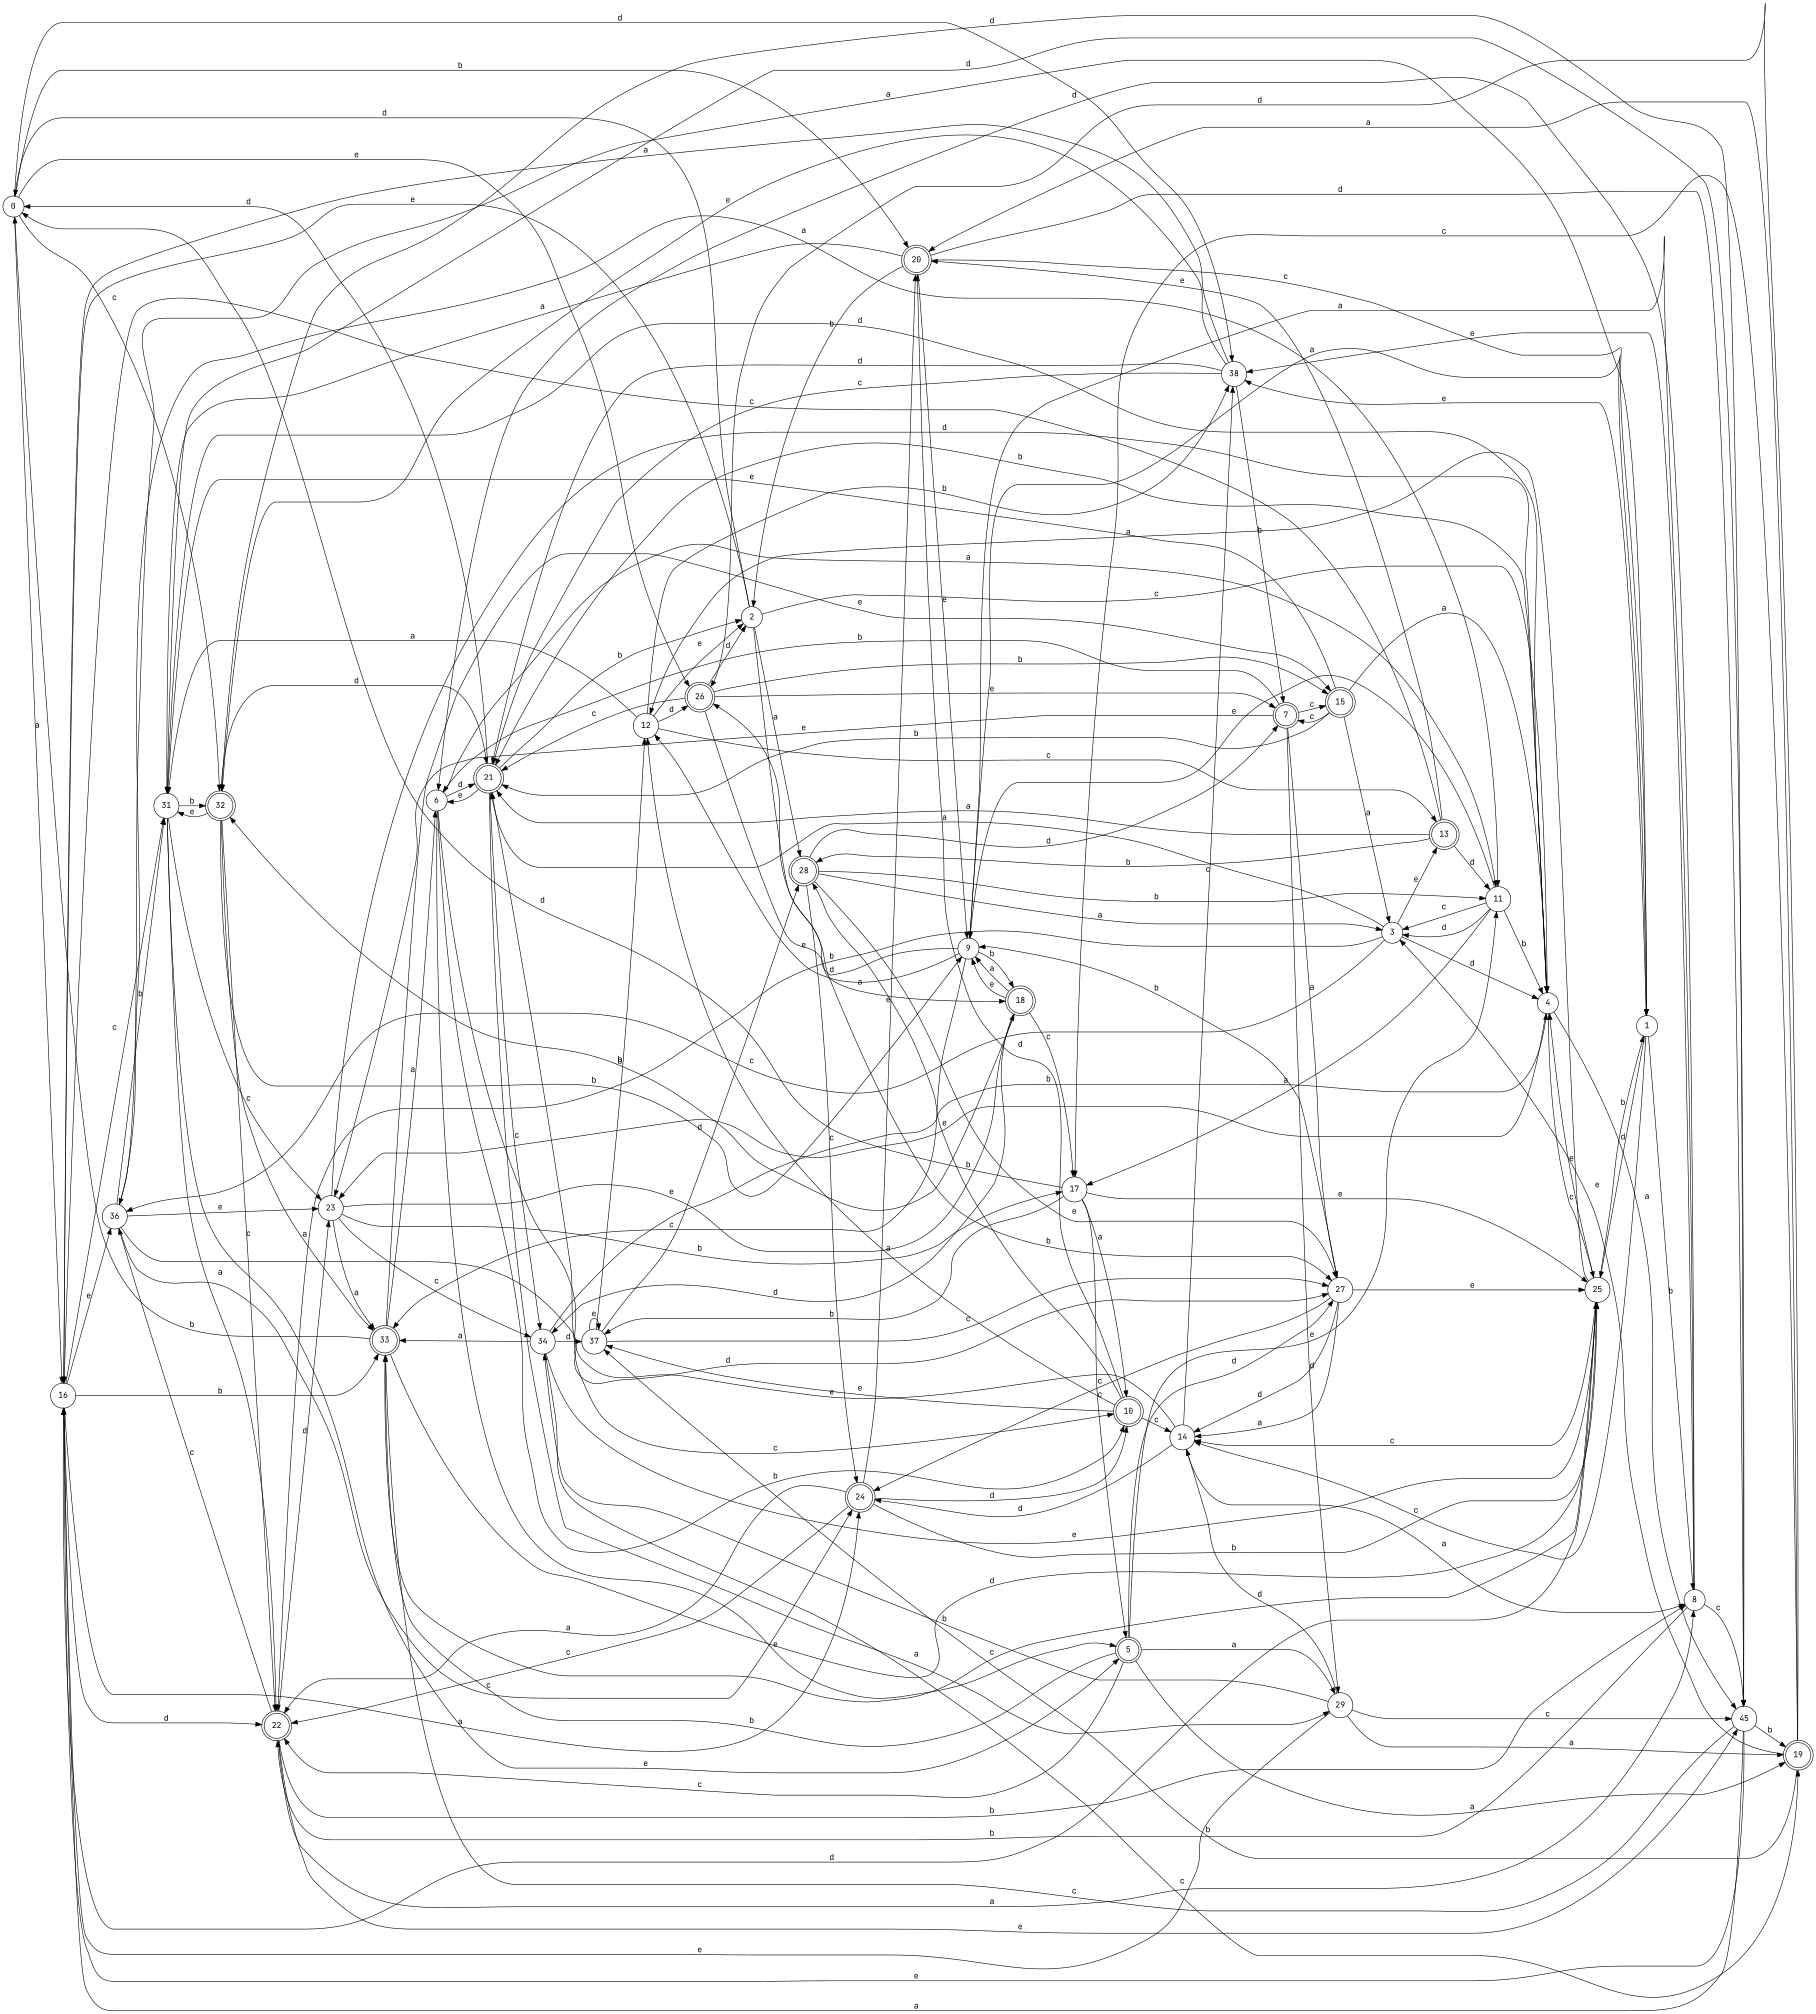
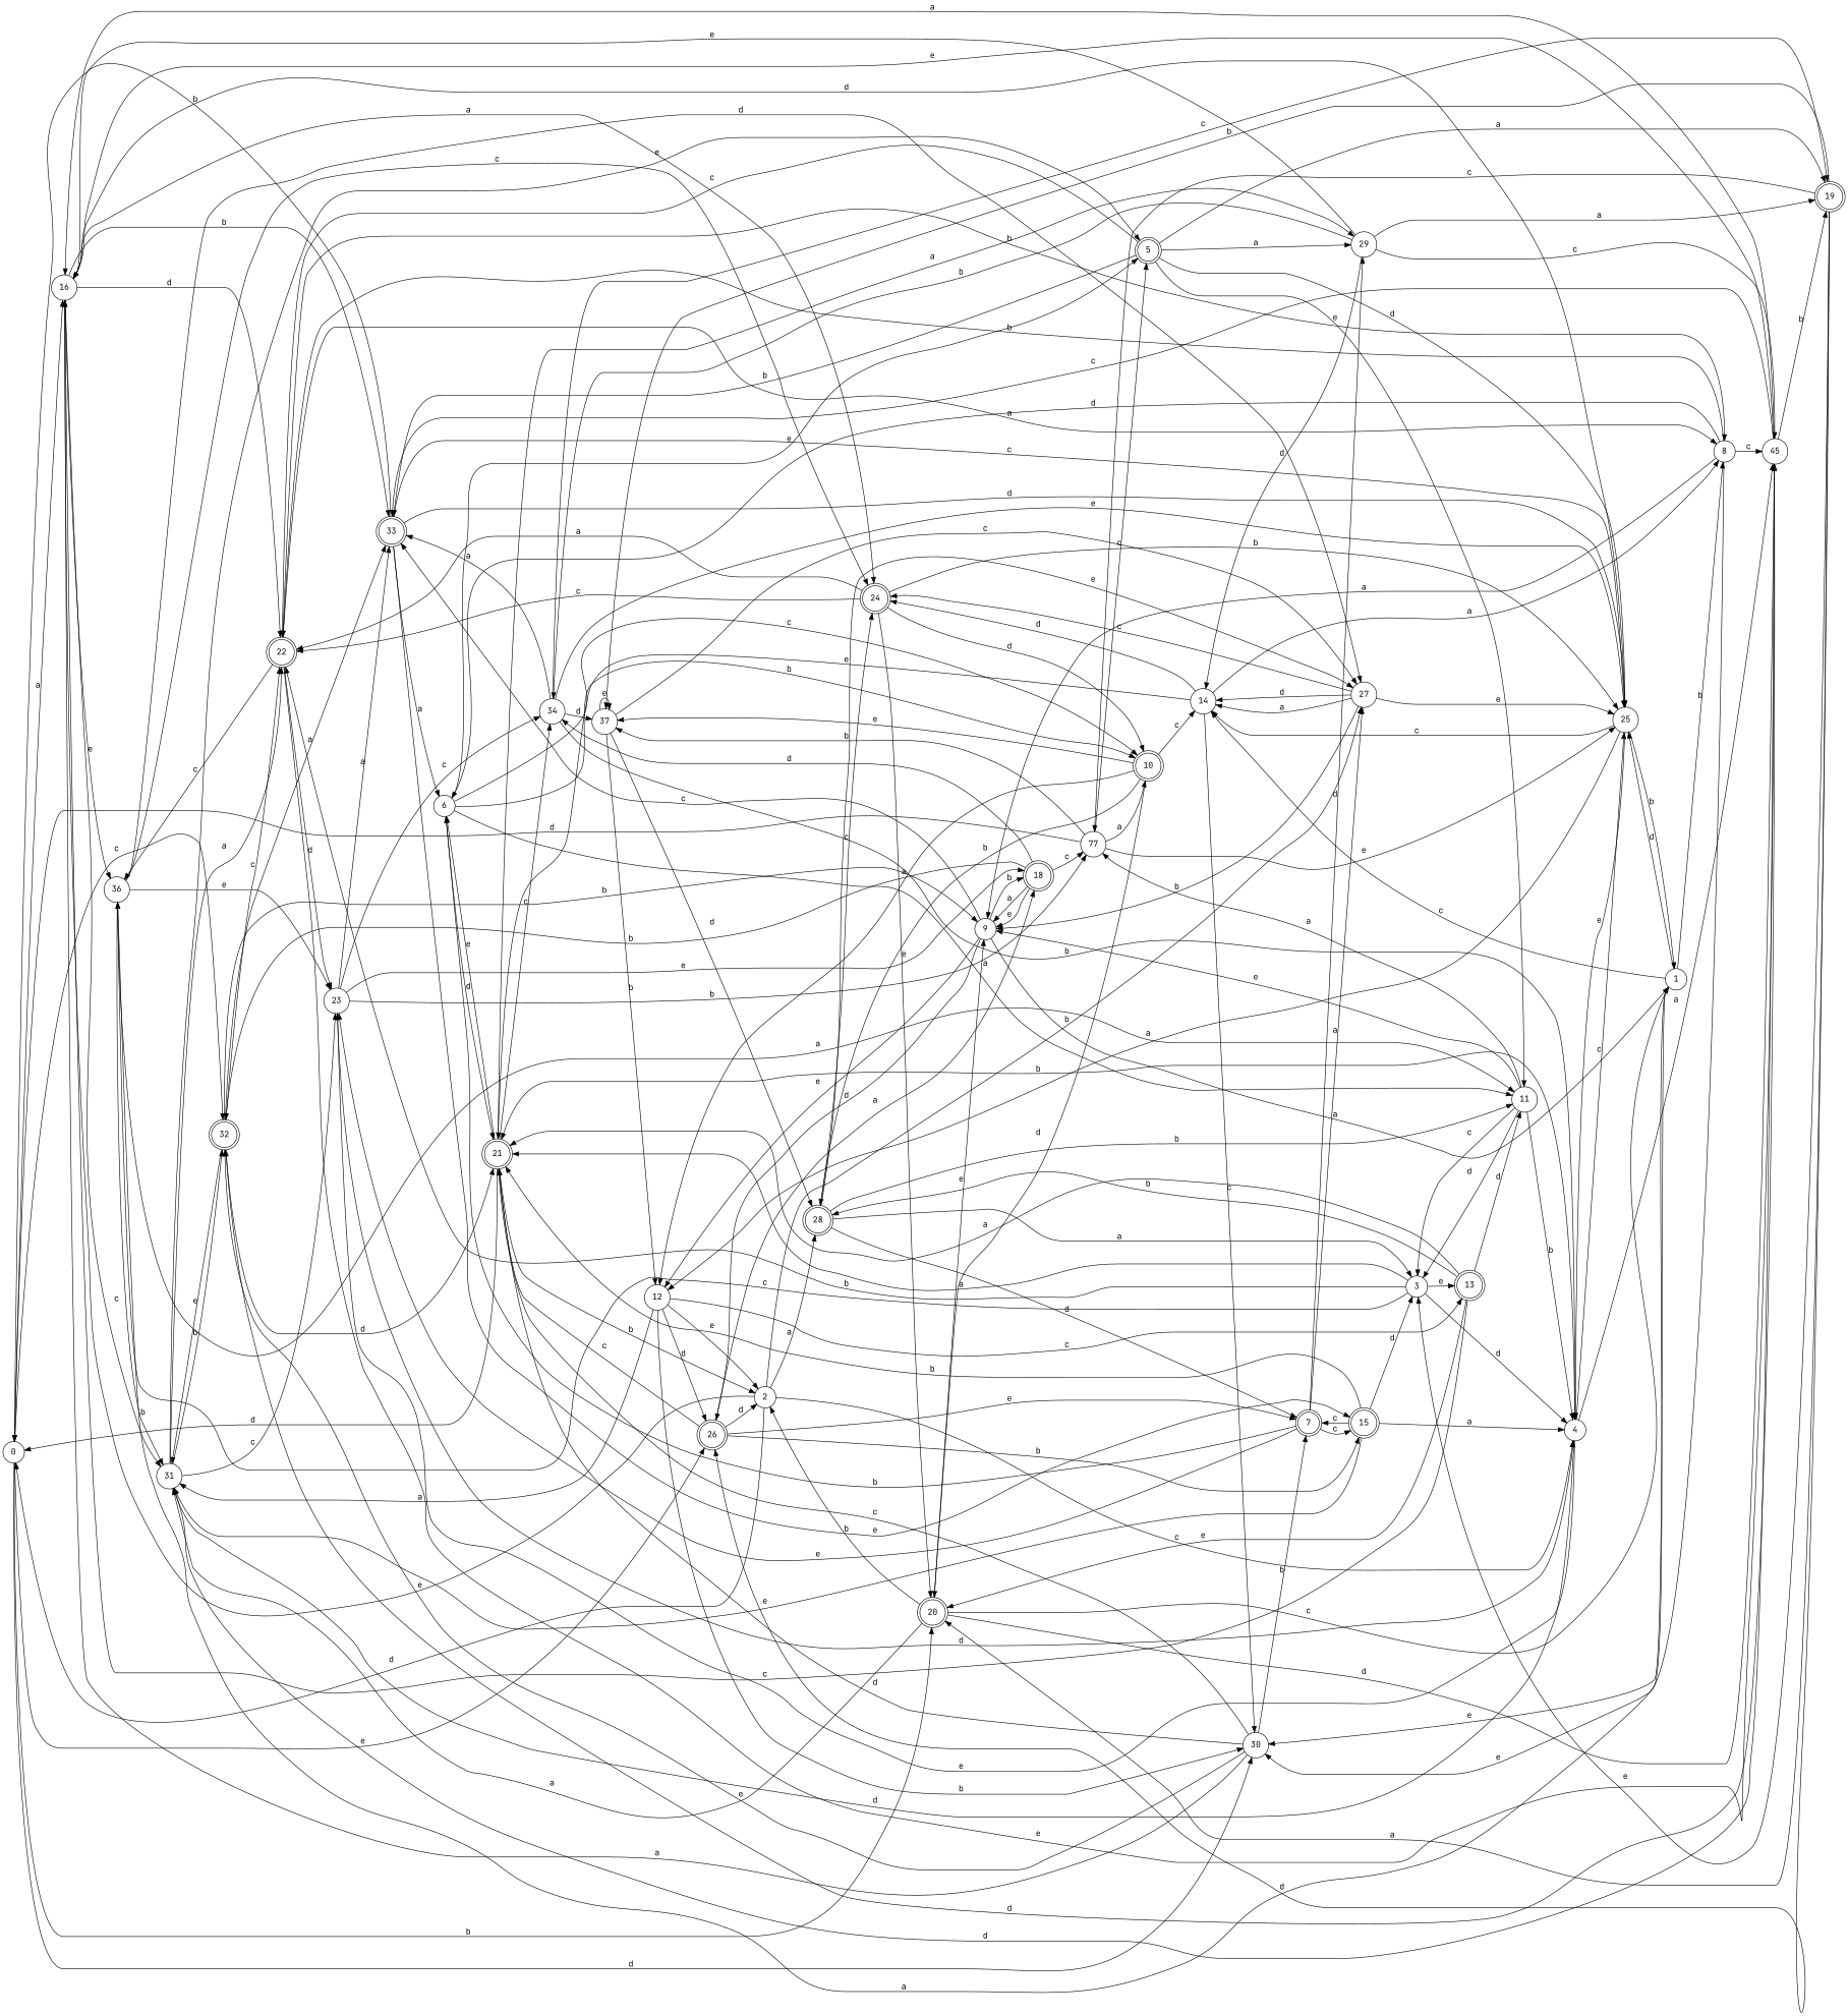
  digraph {
    fontname="JetBrains Mono"
    rankdir=LR
    node [color=black fillcolor=white fontname="JetBrains Mono" shape=circle style=filled]
    edge [fontname="JetBrains Mono"]
    n1 [label=0]
    n2 [label=16]
    n3 [label=20 shape=doublecircle style="rounded,filled"]
    n4 [label=26 shape=doublecircle style="rounded,filled"]
-   n5 [label=38]
+   n5 [label=30]
    n6 [label=32 shape=doublecircle style="rounded,filled"]
    n7 [label=36]
    n8 [label=22 shape=doublecircle style="rounded,filled"]
    n9 [label=31]
    n10 [label=33 shape=doublecircle style="rounded,filled"]
    n11 [label=24 shape=doublecircle style="rounded,filled"]
    n12 [label=1]
    n13 [label=2]
    n14 [label=45]
    n15 [label=9]
    n16 [label=21 shape=doublecircle style="rounded,filled"]
    n17 [label=7 shape=doublecircle style="rounded,filled"]
    n18 [label=15 shape=doublecircle style="rounded,filled"]
    n19 [label=18 shape=doublecircle style="rounded,filled"]
    n20 [label=8]
    n21 [label=14]
    n22 [label=25]
    n23 [label=6]
    n24 [label=4]
    n25 [label=12]
    n26 [label=27]
    n27 [label=23]
    n28 [label=11]
    n29 [label=28 shape=doublecircle style="rounded,filled"]
    n30 [label=3]
    n31 [label=13 shape=doublecircle style="rounded,filled"]
    n32 [label=29]
    n33 [label=34]
-   n34 [label=17]
+   n34 [label=77]
    n35 [label=5 shape=doublecircle style="rounded,filled"]
    n36 [label=19 shape=doublecircle style="rounded,filled"]
    n37 [label=10 shape=doublecircle style="rounded,filled"]
    n38 [label=37]
    n1 -> n2 [label=a]
    n1 -> n3 [label=b]
    n1 -> n4 [label=e]
    n1 -> n5 [label=d]
    n1 -> n6 [label=c]
    n2 -> n7 [label=e]
    n2 -> n8 [label=d]
    n2 -> n9 [label=c]
    n2 -> n10 [label=b]
    n2 -> n11 [label=a]
    n3 -> n9 [label=a]
    n3 -> n12 [label=c]
    n3 -> n13 [label=b]
    n3 -> n14 [label=d]
    n3 -> n15 [label=e]
    n4 -> n13 [label=d]
    n4 -> n16 [label=c]
    n4 -> n17 [label=e]
    n4 -> n18 [label=b]
    n4 -> n19 [label=a]
    n5 -> n2 [label=a]
    n5 -> n6 [label=e]
    n5 -> n16 [label=c]
    n5 -> n16 [label=d]
    n5 -> n17 [label=b]
    n6 -> n8 [label=c]
    n6 -> n9 [label=e]
    n6 -> n10 [label=a]
    n6 -> n15 [label=b]
    n6 -> n16 [label=d]
    n7 -> n9 [label=b]
    n7 -> n11 [label=c]
    n7 -> n26 [label=d]
    n7 -> n27 [label=e]
    n7 -> n28 [label=a]
    n8 -> n7 [label=c]
    n8 -> n14 [label=e]
    n8 -> n20 [label=a]
    n8 -> n20 [label=b]
    n8 -> n27 [label=d]
    n9 -> n6 [label=b]
    n9 -> n8 [label=a]
    n9 -> n14 [label=d]
    n9 -> n27 [label=c]
    n9 -> n35 [label=e]
    n10 -> n1 [label=b]
    n10 -> n18 [label=e]
    n10 -> n22 [label=c]
    n10 -> n22 [label=d]
    n10 -> n23 [label=a]
    n11 -> n3 [label=e]
    n11 -> n8 [label=a]
    n11 -> n8 [label=c]
    n11 -> n22 [label=b]
    n11 -> n37 [label=d]
    n12 -> n5 [label=e]
    n12 -> n7 [label=a]
    n12 -> n20 [label=b]
    n12 -> n21 [label=c]
    n12 -> n22 [label=d]
    n13 -> n1 [label=d]
    n13 -> n2 [label=e]
    n13 -> n24 [label=c]
    n13 -> n26 [label=b]
    n13 -> n29 [label=a]
    n14 -> n2 [label=a]
    n14 -> n2 [label=e]
    n14 -> n6 [label=d]
    n14 -> n10 [label=c]
    n14 -> n36 [label=b]
    n15 -> n4 [label=d]
    n15 -> n10 [label=c]
    n15 -> n12 [label=a]
    n15 -> n19 [label=b]
    n15 -> n25 [label=e]
    n16 -> n1 [label=d]
    n16 -> n13 [label=b]
    n16 -> n23 [label=e]
    n16 -> n32 [label=a]
    n16 -> n33 [label=c]
    n17 -> n18 [label=c]
    n17 -> n23 [label=b]
    n17 -> n26 [label=a]
    n17 -> n27 [label=e]
    n17 -> n32 [label=d]
    n18 -> n9 [label=e]
    n18 -> n16 [label=b]
    n18 -> n17 [label=c]
    n18 -> n24 [label=a]
-   n18 -> n30 [label=a]
+   n18 -> n30 [label=d]
    n19 -> n6 [label=b]
    n19 -> n15 [label=a]
    n19 -> n15 [label=e]
    n19 -> n33 [label=d]
    n19 -> n34 [label=c]
    n20 -> n5 [label=e]
    n20 -> n8 [label=b]
    n20 -> n14 [label=c]
    n20 -> n15 [label=a]
    n20 -> n23 [label=d]
    n21 -> n5 [label=c]
    n21 -> n11 [label=d]
    n21 -> n16 [label=e]
    n21 -> n20 [label=a]
    n22 -> n2 [label=d]
    n22 -> n12 [label=b]
    n22 -> n21 [label=c]
    n22 -> n24 [label=e]
    n22 -> n25 [label=a]
    n23 -> n16 [label=d]
    n23 -> n28 [label=a]
    n23 -> n35 [label=e]
    n23 -> n37 [label=b]
    n23 -> n37 [label=c]
    n24 -> n9 [label=d]
    n24 -> n14 [label=a]
    n24 -> n16 [label=b]
    n24 -> n22 [label=c]
    n24 -> n27 [label=e]
    n25 -> n4 [label=d]
    n25 -> n5 [label=b]
    n25 -> n9 [label=a]
    n25 -> n13 [label=e]
    n25 -> n31 [label=c]
    n26 -> n11 [label=c]
    n26 -> n15 [label=b]
    n26 -> n21 [label=a]
    n26 -> n21 [label=d]
    n26 -> n22 [label=e]
    n27 -> n10 [label=a]
    n27 -> n19 [label=e]
    n27 -> n24 [label=d]
    n27 -> n33 [label=c]
    n27 -> n34 [label=b]
    n28 -> n15 [label=e]
    n28 -> n24 [label=b]
    n28 -> n30 [label=c]
    n28 -> n30 [label=d]
    n28 -> n34 [label=a]
    n29 -> n11 [label=c]
    n29 -> n17 [label=d]
    n29 -> n26 [label=e]
    n29 -> n28 [label=b]
    n29 -> n30 [label=a]
    n30 -> n7 [label=c]
    n30 -> n8 [label=b]
    n30 -> n16 [label=a]
    n30 -> n24 [label=d]
    n30 -> n31 [label=e]
    n31 -> n2 [label=c]
    n31 -> n3 [label=e]
    n31 -> n16 [label=a]
    n31 -> n28 [label=d]
    n31 -> n29 [label=b]
    n32 -> n2 [label=e]
    n32 -> n14 [label=c]
    n32 -> n21 [label=d]
    n32 -> n33 [label=b]
    n32 -> n36 [label=a]
    n33 -> n10 [label=a]
    n33 -> n22 [label=e]
    n33 -> n24 [label=b]
    n33 -> n36 [label=c]
    n33 -> n38 [label=d]
    n34 -> n1 [label=d]
    n34 -> n22 [label=e]
    n34 -> n35 [label=c]
    n34 -> n37 [label=a]
    n34 -> n38 [label=b]
    n35 -> n8 [label=c]
    n35 -> n10 [label=b]
-   n35 -> n26 [label=d]
+   n35 -> n22 [label=d]
    n35 -> n28 [label=e]
    n35 -> n32 [label=a]
    n35 -> n36 [label=a]
    n36 -> n3 [label=a]
    n36 -> n4 [label=d]
    n36 -> n30 [label=e]
    n36 -> n34 [label=c]
    n36 -> n38 [label=b]
    n37 -> n3 [label=d]
    n37 -> n21 [label=c]
    n37 -> n25 [label=a]
    n37 -> n29 [label=b]
    n37 -> n38 [label=e]
    n38 -> n25 [label=b]
    n38 -> n26 [label=c]
    n38 -> n29 [label=d]
    n38 -> n38 [label=e]
  }
